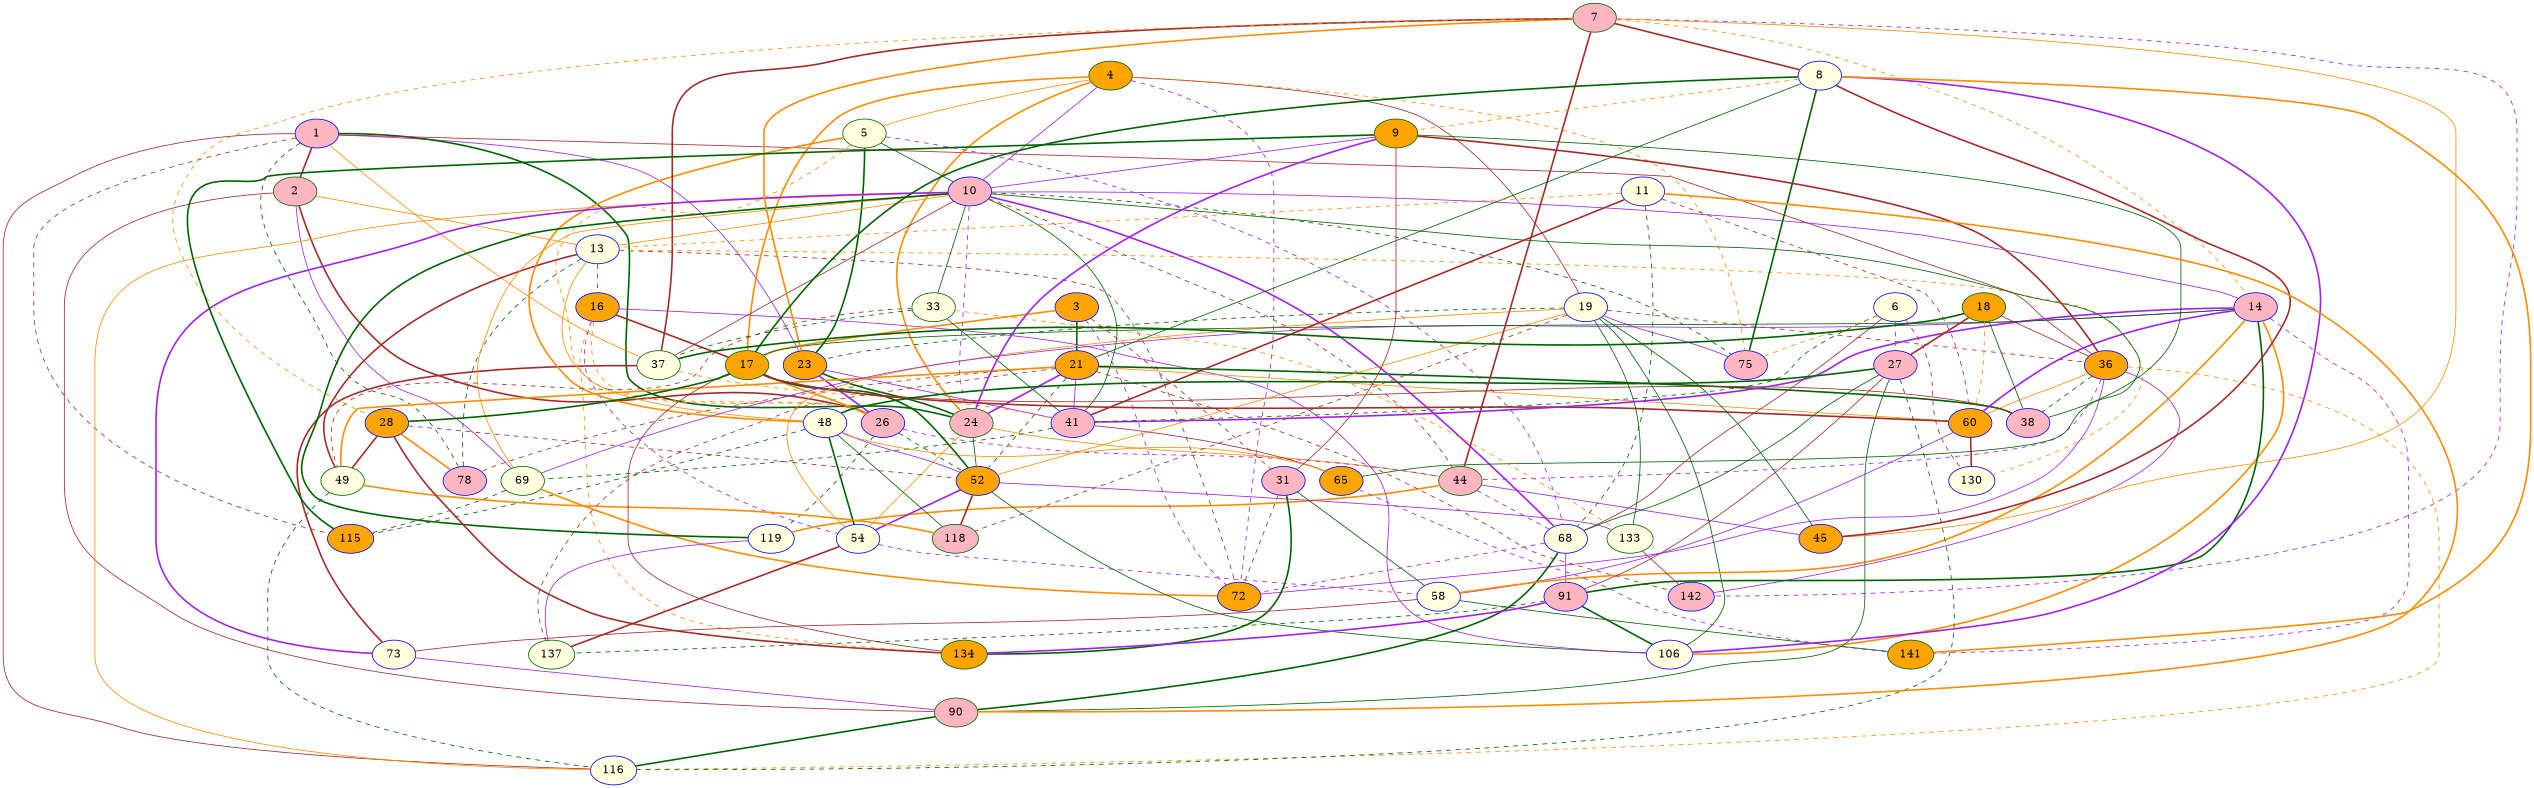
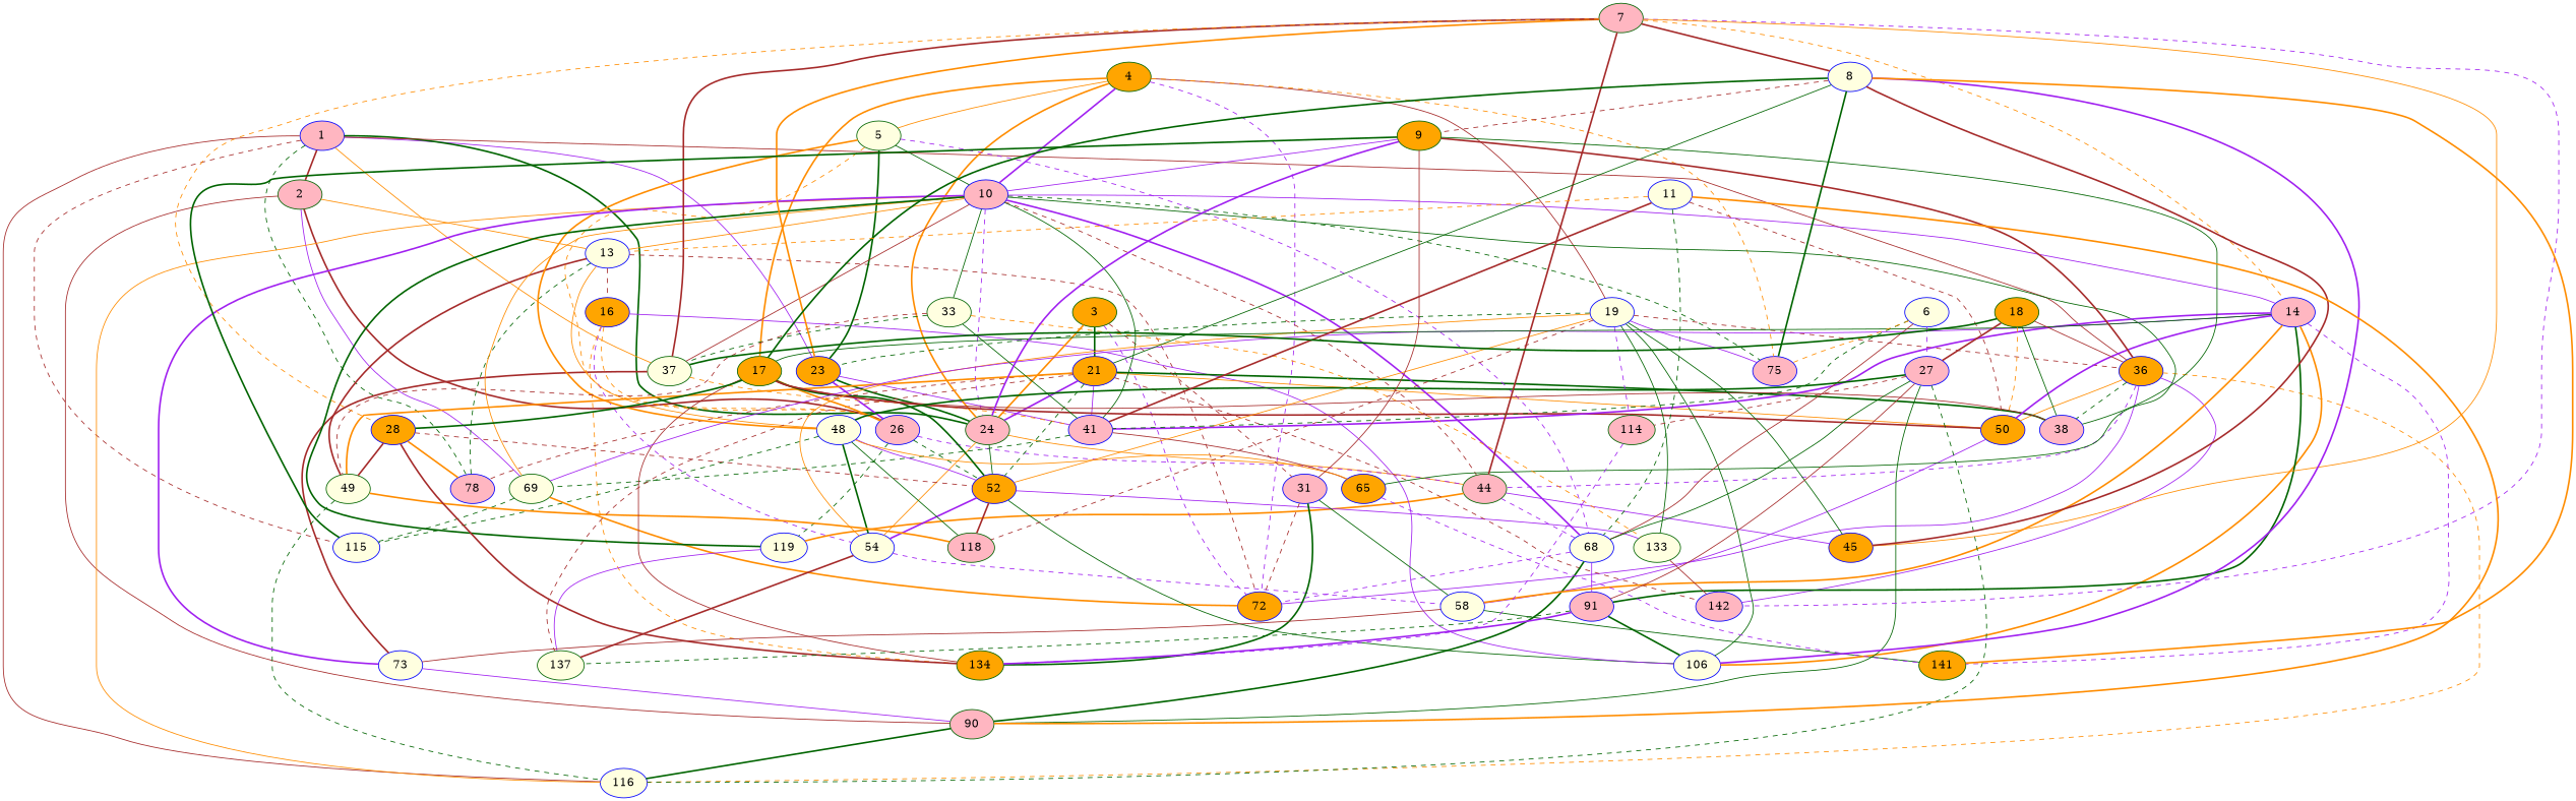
  graph {
    node [color=blue fillcolor=lightyellow style=filled]
    edge [color=darkgreen style=solid]
    1 [fillcolor=lightpink super="+30+101"]
    2 [color=darkgreen fillcolor=lightpink super="+128"]
    23 [fillcolor=orange super="+126+32"]
    24 [color=darkgreen fillcolor=lightpink super="+51+108"]
    36 [fillcolor=orange super="+71+103"]
    37 [color=darkgreen super="+144+88"]
    78 [fillcolor=lightpink]
-   115 [fillcolor=orange]
+   115
    116 [super="+124"]
    13 [super="+34+55+42"]
    26 [fillcolor=lightpink super="+104+57"]
    69 [color=darkgreen super="+125"]
    90 [color=darkgreen fillcolor=lightpink super="+97"]
    41 [fillcolor=lightpink super="+131+120+79"]
    44 [color=darkgreen fillcolor=lightpink super="+93"]
    54 [super="+56+81"]
    52 [fillcolor=orange super="+61+76"]
    72 [fillcolor=orange super="+84+121"]
    142 [fillcolor=lightpink]
-   50 [fillcolor=orange super="+89" label=60]
+   50 [fillcolor=orange super="+89"]
    38 [fillcolor=lightpink]
    73
    48 [super="+83+109"]
-   130
    16 [fillcolor=orange super="+143"]
    49 [color=darkgreen super="+102"]
    119
    21 [fillcolor=orange super="+82+66+59"]
    137 [color=darkgreen]
-   3 [fillcolor=orange]
+   3 [color=darkgreen fillcolor=orange]
    31 [fillcolor=lightpink super="+111"]
    58 [super="+77"]
    134 [color=darkgreen fillcolor=orange super="+135"]
    4 [color=darkgreen fillcolor=orange super="+70"]
    5 [color=darkgreen super="+15"]
    10 [fillcolor=lightpink super="+22+29"]
    17 [color=darkgreen fillcolor=orange super="+35+60"]
    19 [super="+136+67+63"]
    75 [fillcolor=lightpink super="+99"]
    68 [super="+94+85"]
    14 [fillcolor=lightpink super="+39"]
    33 [color=darkgreen super="+80"]
    65 [fillcolor=orange]
    28 [fillcolor=orange super="+140"]
    45 [fillcolor=orange]
    106 [super="+147"]
+   114 [color=darkgreen fillcolor=lightpink]
    118 [color=darkgreen fillcolor=lightpink]
    133 [color=darkgreen]
    91 [fillcolor=lightpink super="+98"]
    6 [super="+138"]
    27 [fillcolor=lightpink super="+127+96"]
    7 [color=darkgreen fillcolor=lightpink super="+12+20"]
    8 [super="+145+139"]
    9 [color=darkgreen fillcolor=orange super="+123+46"]
    141 [color=darkgreen fillcolor=orange]
    11 [super="+62"]
    18 [color=darkgreen fillcolor=orange super="+86"]
    1 -- 2 [color=brown style=bold]
    1 -- 23 [color=purple]
    1 -- 24 [style=bold]
    1 -- 36 [color=brown]
    1 -- 37 [color=darkorange]
    1 -- 78 [style=dashed]
    1 -- 115 [color=brown style=dashed]
    1 -- 116 [color=brown]
    2 -- 13 [color=darkorange]
    2 -- 26 [color=brown style=bold]
    2 -- 69 [color=purple]
    2 -- 90 [color=brown]
    23 -- 24 [style=bold]
    23 -- 26 [color=purple style=bold]
    23 -- 41 [color=purple]
    24 -- 44 [color=darkorange]
    24 -- 54 [color=darkorange]
    24 -- 52
    36 -- 116 [color=darkorange style=dashed]
    36 -- 44 [color=purple style=dashed]
    36 -- 72 [color=purple]
    36 -- 142 [color=purple]
    36 -- 50 [color=darkorange]
    36 -- 38 [style=dashed]
    37 -- 41 [color=darkorange style=dashed]
    37 -- 73 [color=brown style=bold]
    13 -- 78 [style=dashed]
    13 -- 72 [color=brown style=dashed]
    13 -- 48 [color=darkorange]
-   13 -- 130 [color=darkorange style=dashed]
    13 -- 16 [color=brown style=dashed]
    13 -- 49 [color=brown style=bold]
    26 -- 44 [color=purple style=dashed]
    26 -- 52 [style=dashed]
    26 -- 119 [style=dashed]
    69 -- 115 [style=dashed]
    69 -- 72 [color=darkorange style=bold]
    90 -- 116 [style=bold]
    41 -- 69 [style=dashed]
    41 -- 65 [color=brown]
    44 -- 119 [color=darkorange style=bold]
    44 -- 68 [color=purple style=dashed]
    44 -- 45 [color=purple]
    54 -- 137 [color=brown style=bold]
    54 -- 58 [color=purple style=dashed]
    52 -- 54 [color=purple style=bold weight=2]
    52 -- 106
    52 -- 118 [color=brown style=bold]
    52 -- 133 [color=purple]
-   50 -- 130 [color=brown style=bold]
    50 -- 58 [color=purple]
    73 -- 90 [color=purple]
    48 -- 115 [style=dashed]
    48 -- 54 [style=bold]
    48 -- 52 [color=purple]
    48 -- 65 [color=darkorange]
    48 -- 118
    16 -- 26 [color=darkorange style=dashed]
    16 -- 54 [color=purple style=dashed]
    16 -- 134 [color=darkorange style=dashed]
-   16 -- 17 [color=brown style=bold]
    16 -- 106 [color=purple]
    49 -- 116 [style=dashed]
    49 -- 118 [color=darkorange style=bold]
    119 -- 137 [color=purple]
    21 -- 24 [color=purple style=bold]
    21 -- 78 [color=brown style=dashed]
    21 -- 41 [color=purple]
    21 -- 52 [style=dashed]
    21 -- 142 [color=brown style=dashed]
    21 -- 50 [color=darkorange]
    21 -- 38 [style=bold]
    21 -- 49 [color=darkorange style=bold]
    21 -- 137 [color=brown style=dashed]
-   3 -- 17 [color=darkorange style=bold]
+   3 -- 24 [color=darkorange style=bold]
    3 -- 72 [color=purple style=dashed]
    3 -- 21 [style=bold]
    3 -- 31 [color=brown style=dashed]
    31 -- 72 [color=brown style=dashed]
    31 -- 58
    31 -- 134 [style=bold]
    58 -- 73 [color=brown]
    58 -- 141
    4 -- 24 [color=darkorange style=bold]
    4 -- 72 [color=purple style=dashed weight=2]
    4 -- 5 [color=darkorange]
-   4 -- 10 [color=purple]
+   4 -- 10 [color=purple style=bold]
    4 -- 17 [color=darkorange style=bold]
    4 -- 19 [color=brown]
    4 -- 75 [color=darkorange style=dashed]
    5 -- 23 [style=bold]
    5 -- 26 [color=darkorange style=dashed]
    5 -- 48 [color=darkorange style=bold]
    5 -- 10
    5 -- 68 [color=purple style=dashed]
    10 -- 24 [color=purple style=dashed]
    10 -- 37 [color=brown]
    10 -- 116 [color=darkorange]
    10 -- 13 [color=darkorange]
    10 -- 69 [color=darkorange]
    10 -- 41
    10 -- 44 [color=brown style=dashed]
    10 -- 73 [color=purple style=bold]
    10 -- 119 [style=bold]
    10 -- 75 [style=dashed weight=2]
    10 -- 68 [color=purple style=bold]
    10 -- 14 [color=purple]
    10 -- 33
    10 -- 65
    17 -- 26 [color=darkorange style=bold]
    17 -- 52 [style=bold]
    17 -- 50 [color=brown style=bold]
    17 -- 38 [color=brown]
    17 -- 134 [color=brown]
    17 -- 28 [style=bold]
    19 -- 23 [style=dashed]
    19 -- 36 [color=brown style=dashed]
    19 -- 54 [color=darkorange]
    19 -- 52 [color=darkorange]
    19 -- 75 [color=purple]
    19 -- 45
    19 -- 106
+   19 -- 114 [color=purple style=dashed weight=2]
    19 -- 118 [color=brown style=dashed]
    19 -- 133
    68 -- 90 [style=bold]
    68 -- 72 [color=purple style=dashed]
    68 -- 91 [color=purple]
    14 -- 69 [color=purple]
    14 -- 41 [color=purple style=bold]
    14 -- 50 [color=purple style=bold]
    14 -- 58 [color=darkorange style=bold]
    14 -- 17
    14 -- 106 [color=darkorange style=bold]
    14 -- 91 [style=bold]
    14 -- 141 [color=purple style=dashed]
    33 -- 37 [style=dashed]
    33 -- 41
    33 -- 49 [color=brown style=dashed]
    33 -- 133 [color=darkorange style=dashed]
    65 -- 141 [color=purple style=dashed]
    28 -- 78 [color=darkorange style=bold]
    28 -- 52 [color=brown style=dashed]
    28 -- 49 [color=brown style=bold]
    28 -- 134 [color=brown style=bold]
+   114 -- 134 [color=purple style=dashed]
    133 -- 142 [color=brown]
    91 -- 137 [style=dashed]
    91 -- 134 [color=purple style=bold]
    91 -- 106 [style=bold]
    6 -- 41 [style=dashed]
-   6 -- 130 [color=brown style=dashed weight=2]
    6 -- 75 [color=darkorange style=dashed]
    6 -- 68 [color=brown]
    6 -- 27 [color=purple style=dashed]
    27 -- 116 [style=dashed]
    27 -- 90
    27 -- 48 [style=bold]
    27 -- 68
+   27 -- 114 [color=brown style=dashed]
    27 -- 91 [color=brown]
    7 -- 23 [color=darkorange style=bold]
    7 -- 37 [color=brown style=bold]
    7 -- 44 [color=brown style=bold]
    7 -- 142 [color=purple style=dashed]
    7 -- 14 [color=darkorange style=dashed]
    7 -- 28 [color=darkorange style=dashed]
    7 -- 45 [color=darkorange]
    7 -- 8 [color=brown style=bold]
    8 -- 21
    8 -- 17 [style=bold]
    8 -- 75 [style=bold]
    8 -- 45 [color=brown style=bold]
    8 -- 106 [color=purple style=bold]
-   8 -- 9 [color=darkorange style=dashed]
+   8 -- 9 [color=brown style=dashed]
    8 -- 141 [color=darkorange style=bold]
    9 -- 24 [color=purple style=bold]
    9 -- 36 [color=brown style=bold]
    9 -- 115 [style=bold]
    9 -- 38
    9 -- 31 [color=brown weight=2]
    9 -- 10 [color=purple]
    11 -- 13 [color=darkorange style=dashed weight=2]
    11 -- 90 [color=darkorange style=bold]
    11 -- 41 [color=brown style=bold]
    11 -- 50 [color=brown style=dashed]
    11 -- 68 [style=dashed]
    18 -- 36 [color=brown]
    18 -- 37 [style=bold weight=2]
    18 -- 50 [color=darkorange style=dashed]
    18 -- 38
    18 -- 27 [color=brown style=bold]
  }
